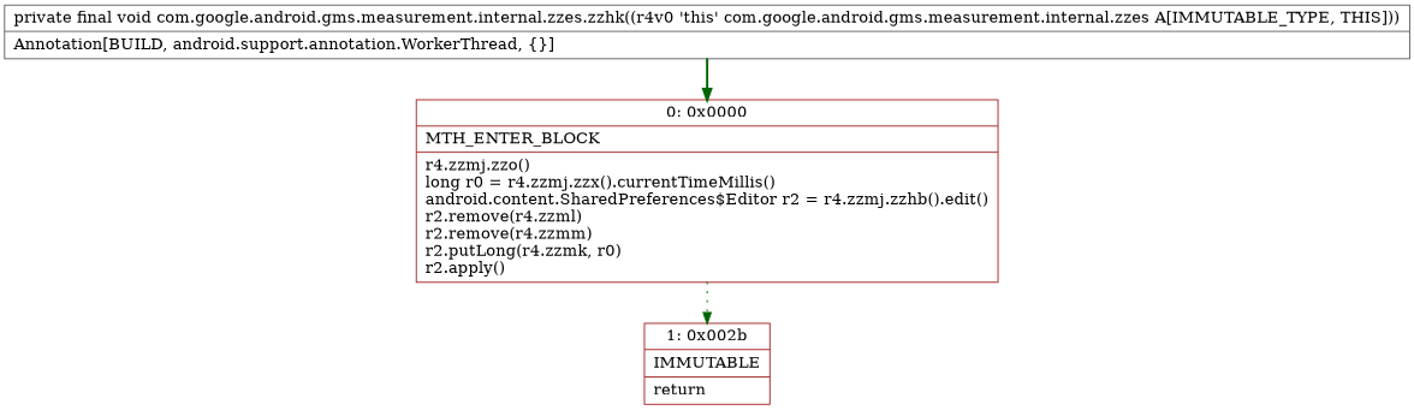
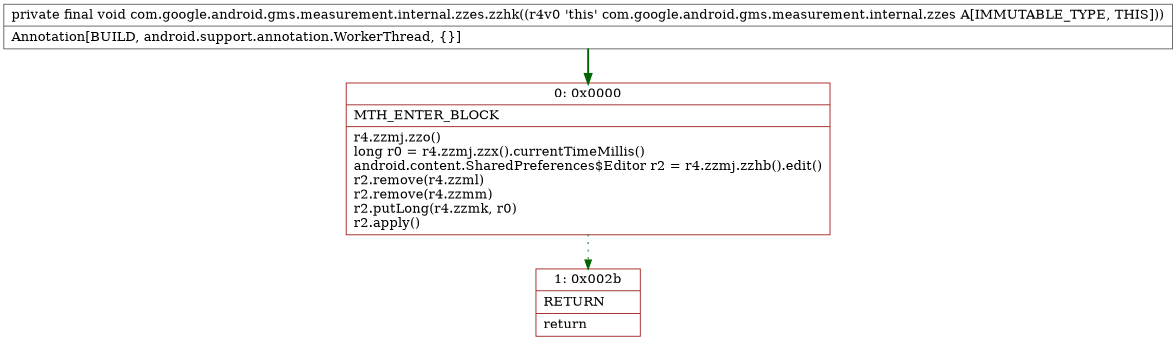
  digraph {
    node [shape=record color=brown]
    edge [color=darkgreen]
    n1 [label="{0\:\ 0x0000|MTH_ENTER_BLOCK\l|r4.zzmj.zzo()\llong r0 = r4.zzmj.zzx().currentTimeMillis()\landroid.content.SharedPreferences$Editor r2 = r4.zzmj.zzhb().edit()\lr2.remove(r4.zzml)\lr2.remove(r4.zzmm)\lr2.putLong(r4.zzmk, r0)\lr2.apply()\l}"]
-   n2 [label="{1\:\ 0x002b|IMMUTABLE\l|return\l}"]
+   n2 [label="{1\:\ 0x002b|RETURN\l|return\l}"]
    n3 [label="{private final void com.google.android.gms.measurement.internal.zzes.zzhk((r4v0 'this' com.google.android.gms.measurement.internal.zzes A[IMMUTABLE_TYPE, THIS]))  | Annotation[BUILD, android.support.annotation.WorkerThread, \{\}]\l}" color=gray40]
    n1 -> n2 [style=dotted]
    n3 -> n1 [style=bold]
  }
